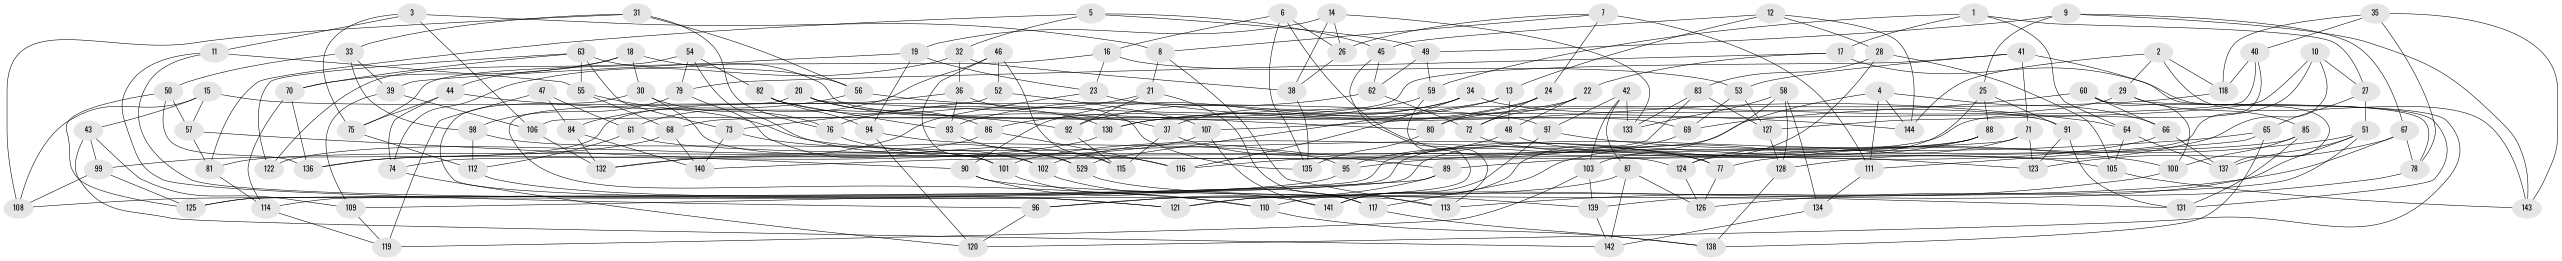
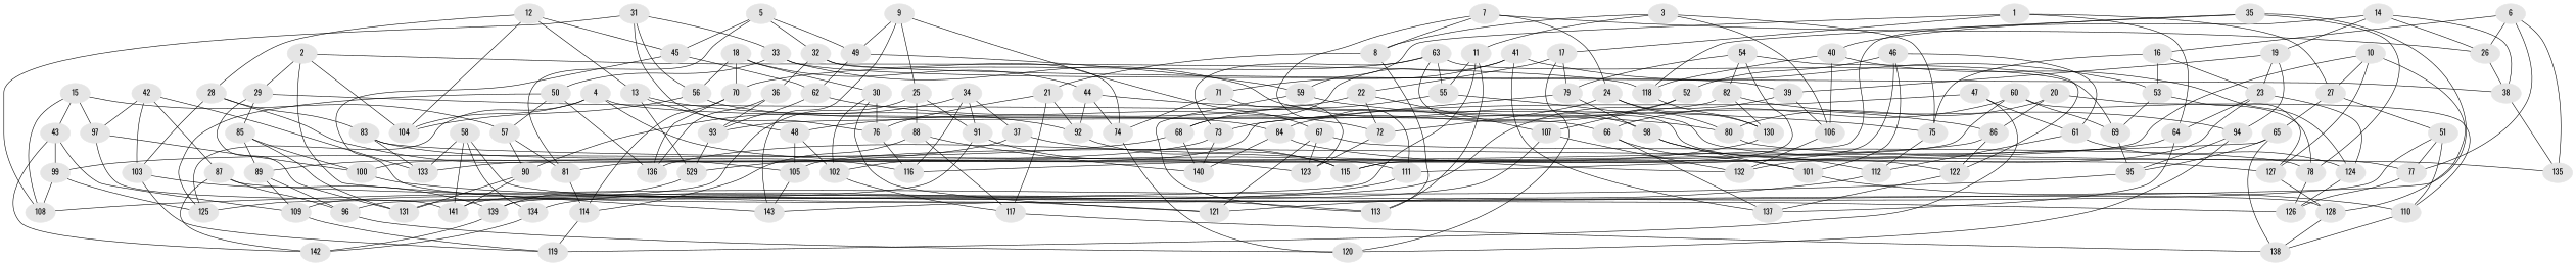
  graph {
    fontname=Oswald
    node [color=gray90 fontname=Oswald style=filled]
    edge [fontname=Oswald]
    1
    17
    27
    59
    64
    22
    79
    120
    51
    65
    113
    86
    105
    137
    2
    29
-   104 [label=144]
+   104
    118
    143
    80
    85
    131
    130
    3
    8
    11
    75
    106
    21
    55
    96
    112
    132
    4
    66
    111
    125
    101
    134
    5
    32
    45
    49
    81
    38
    36
    74
    121
    62
    114
    6
    16
    26
    77
    135
    23
    53
    126
    7
    24
    72
    92
    76
    117
    9
    25
    67
    88
    91
    78
    123
    10
    127
    128
    138
    68
    12
    13
    28
    48
    n81 [label=529]
    83
    103
    102
    115
    139
    14
    19
    133
    39
    94
    15
    43
    57
    97
    108
    109
    99
    142
    90
    141
    100
    69
    107
    98
    18
    30
    44
    56
    70
    84
    136
    95
    20
    37
    110
    89
    116
    122
    140
    119
    31
    33
    50
    93
    34
    35
    40
    124
    41
    71
    42
    87
    46
    52
    61
    73
    47
    54
    82
    58
    60
    63
    1 -- 17
    1 -- 27
    1 -- 59
    1 -- 64
    17 -- 22
    17 -- 79
    17 -- 120
    27 -- 51
    27 -- 65
    59 -- 113
    59 -- 86
    64 -- 105
    64 -- 137
    22 -- 72
    22 -- 48
    22 -- 107
    79 -- 102
    79 -- 98
    51 -- 77
    51 -- 139
    51 -- 110
    65 -- 111
    65 -- 138
    65 -- 95
    86 -- 116
    86 -- 122
    105 -- 143
    2 -- 29
    2 -- 104
    2 -- 118
    2 -- 143
    29 -- 80
    29 -- 85
    29 -- 131
    118 -- 130
    80 -- 135
    85 -- 131
    85 -- 100
    85 -- 89
    130 -- 136
    3 -- 8
    3 -- 11
    3 -- 75
    3 -- 106
    8 -- 113
    8 -- 21
    11 -- 113
    11 -- 55
    11 -- 96
    75 -- 112
    106 -- 132
    21 -- 92
    21 -- 76
    21 -- 117
    55 -- 77
    55 -- 68
    96 -- 120
    112 -- 121
    4 -- 104
    4 -- 66
    4 -- 111
    4 -- 125
    66 -- 137
    66 -- 101
    111 -- 134
    101 -- 110
    134 -- 142
    5 -- 32
    5 -- 45
    5 -- 49
    5 -- 81
    32 -- 38
    32 -- 36
    32 -- 74
    45 -- 121
    45 -- 62
    49 -- 59
    49 -- 62
    81 -- 114
    38 -- 135
-   36 -- 135
    36 -- 136
    36 -- 93
    74 -- 120
    62 -- 72
    62 -- 93
    114 -- 119
    6 -- 16
    6 -- 26
    6 -- 77
    6 -- 135
    16 -- 75
    16 -- 23
    16 -- 53
    26 -- 38
    77 -- 126
    23 -- 64
    23 -- 132
    53 -- 127
    53 -- 69
    7 -- 8
    7 -- 111
    7 -- 26
    7 -- 24
    24 -- 80
    24 -- 130
    24 -- 72
    72 -- 123
    92 -- 115
    76 -- 116
    117 -- 138
    9 -- 143
    9 -- 49
    9 -- 25
    9 -- 67
    25 -- 125
    25 -- 88
    25 -- 91
    67 -- 121
    67 -- 78
    67 -- 123
    88 -- 114
    88 -- 117
    88 -- 140
    91 -- 131
    91 -- 123
    78 -- 126
    10 -- 27
    10 -- 81
    10 -- 127
    10 -- 128
    127 -- 128
    128 -- 138
    68 -- 99
    68 -- 140
    12 -- 104
    12 -- 45
    12 -- 13
    12 -- 28
    13 -- 92
    13 -- 48
    13 -- n81
    28 -- 105
    28 -- 83
    28 -- 103
    48 -- 105
    48 -- 102
    n81 -- 139
    83 -- 127
    83 -- 133
    83 -- 116
    103 -- 139
    103 -- 119
    102 -- 117
    139 -- 142
    14 -- 38
    14 -- 26
    14 -- 19
    14 -- 133
    19 -- 23
    19 -- 39
    19 -- 94
    39 -- 106
    39 -- 109
    94 -- 120
    94 -- 95
    15 -- 43
    15 -- 57
    15 -- 97
    15 -- 108
    43 -- 109
    43 -- 99
    43 -- 142
    57 -- 81
    57 -- 90
    97 -- 141
    97 -- 100
    109 -- 119
    99 -- 125
    99 -- 108
    90 -- 131
    90 -- 141
    100 -- 113
    69 -- 95
    107 -- 132
    107 -- 141
    98 -- 112
    98 -- 101
    18 -- 30
    18 -- 44
    18 -- 56
    18 -- 70
    30 -- 121
    30 -- 76
    30 -- 102
    44 -- 75
    44 -- 74
    44 -- 92
    56 -- 104
    56 -- 84
    70 -- 114
    70 -- 136
    84 -- 132
    84 -- 140
    95 -- 108
    20 -- 86
    20 -- 80
-   20 -- 37
    20 -- 110
    37 -- 115
    37 -- 89
    110 -- 138
    89 -- 96
    89 -- 109
-   51 -- 137
+   122 -- 137
    31 -- 76
    31 -- 108
    31 -- 56
    31 -- 33
    33 -- 39
    33 -- 98
    33 -- 50
    50 -- 125
    50 -- 57
    50 -- 136
    93 -- n81
    34 -- 91
    34 -- 90
    34 -- 37
    34 -- 116
    35 -- 118
    35 -- 143
    35 -- 78
    35 -- 40
    40 -- 118
    40 -- 106
    40 -- 124
    124 -- 126
    41 -- 137
    41 -- 53
    41 -- 68
    41 -- 71
    71 -- 74
    71 -- 123
-   71 -- 124
+   23 -- 124
    42 -- 103
    42 -- 133
    42 -- 97
    42 -- 87
    87 -- 96
    87 -- 126
    87 -- 142
    46 -- 101
    46 -- 115
    46 -- 52
    46 -- 61
    52 -- 107
    52 -- 73
    61 -- 112
    61 -- 124
    73 -- n81
    73 -- 140
    47 -- 84
    47 -- 119
    47 -- 61
    54 -- 79
    54 -- 115
    54 -- 122
    54 -- 82
    82 -- 130
    82 -- 94
    82 -- 93
    58 -- 134
    58 -- 128
    58 -- 133
    58 -- 141
    60 -- 66
    60 -- 78
    60 -- 100
    60 -- 69
    63 -- 55
    63 -- 69
    63 -- 70
    63 -- 122
    63 -- 73
  }
